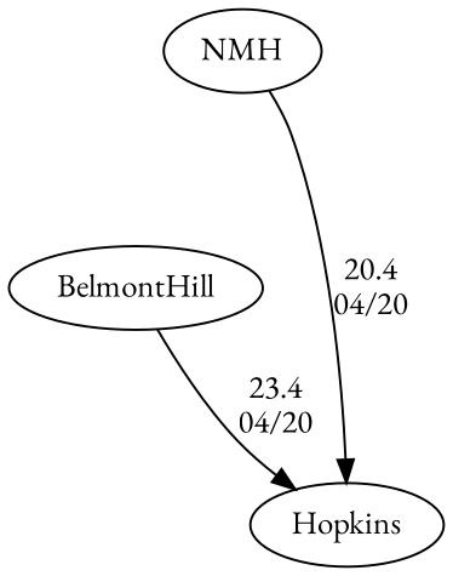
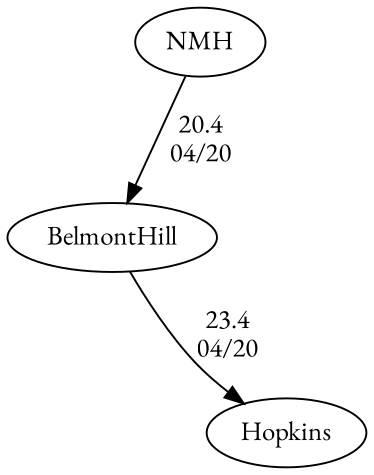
  digraph {
    fontname="EB Garamond"
    node [fontname="EB Garamond"]
    edge [fontname="EB Garamond" random=random]
    BelmontHill
    Hopkins
    NMH
    BelmontHill -> Hopkins [label="23.4\n04/20" weight=77]
-   NMH -> Hopkins [label="20.4\n04/20" weight=80]
+   NMH -> BelmontHill [label="20.4\n04/20" weight=80]
  }
